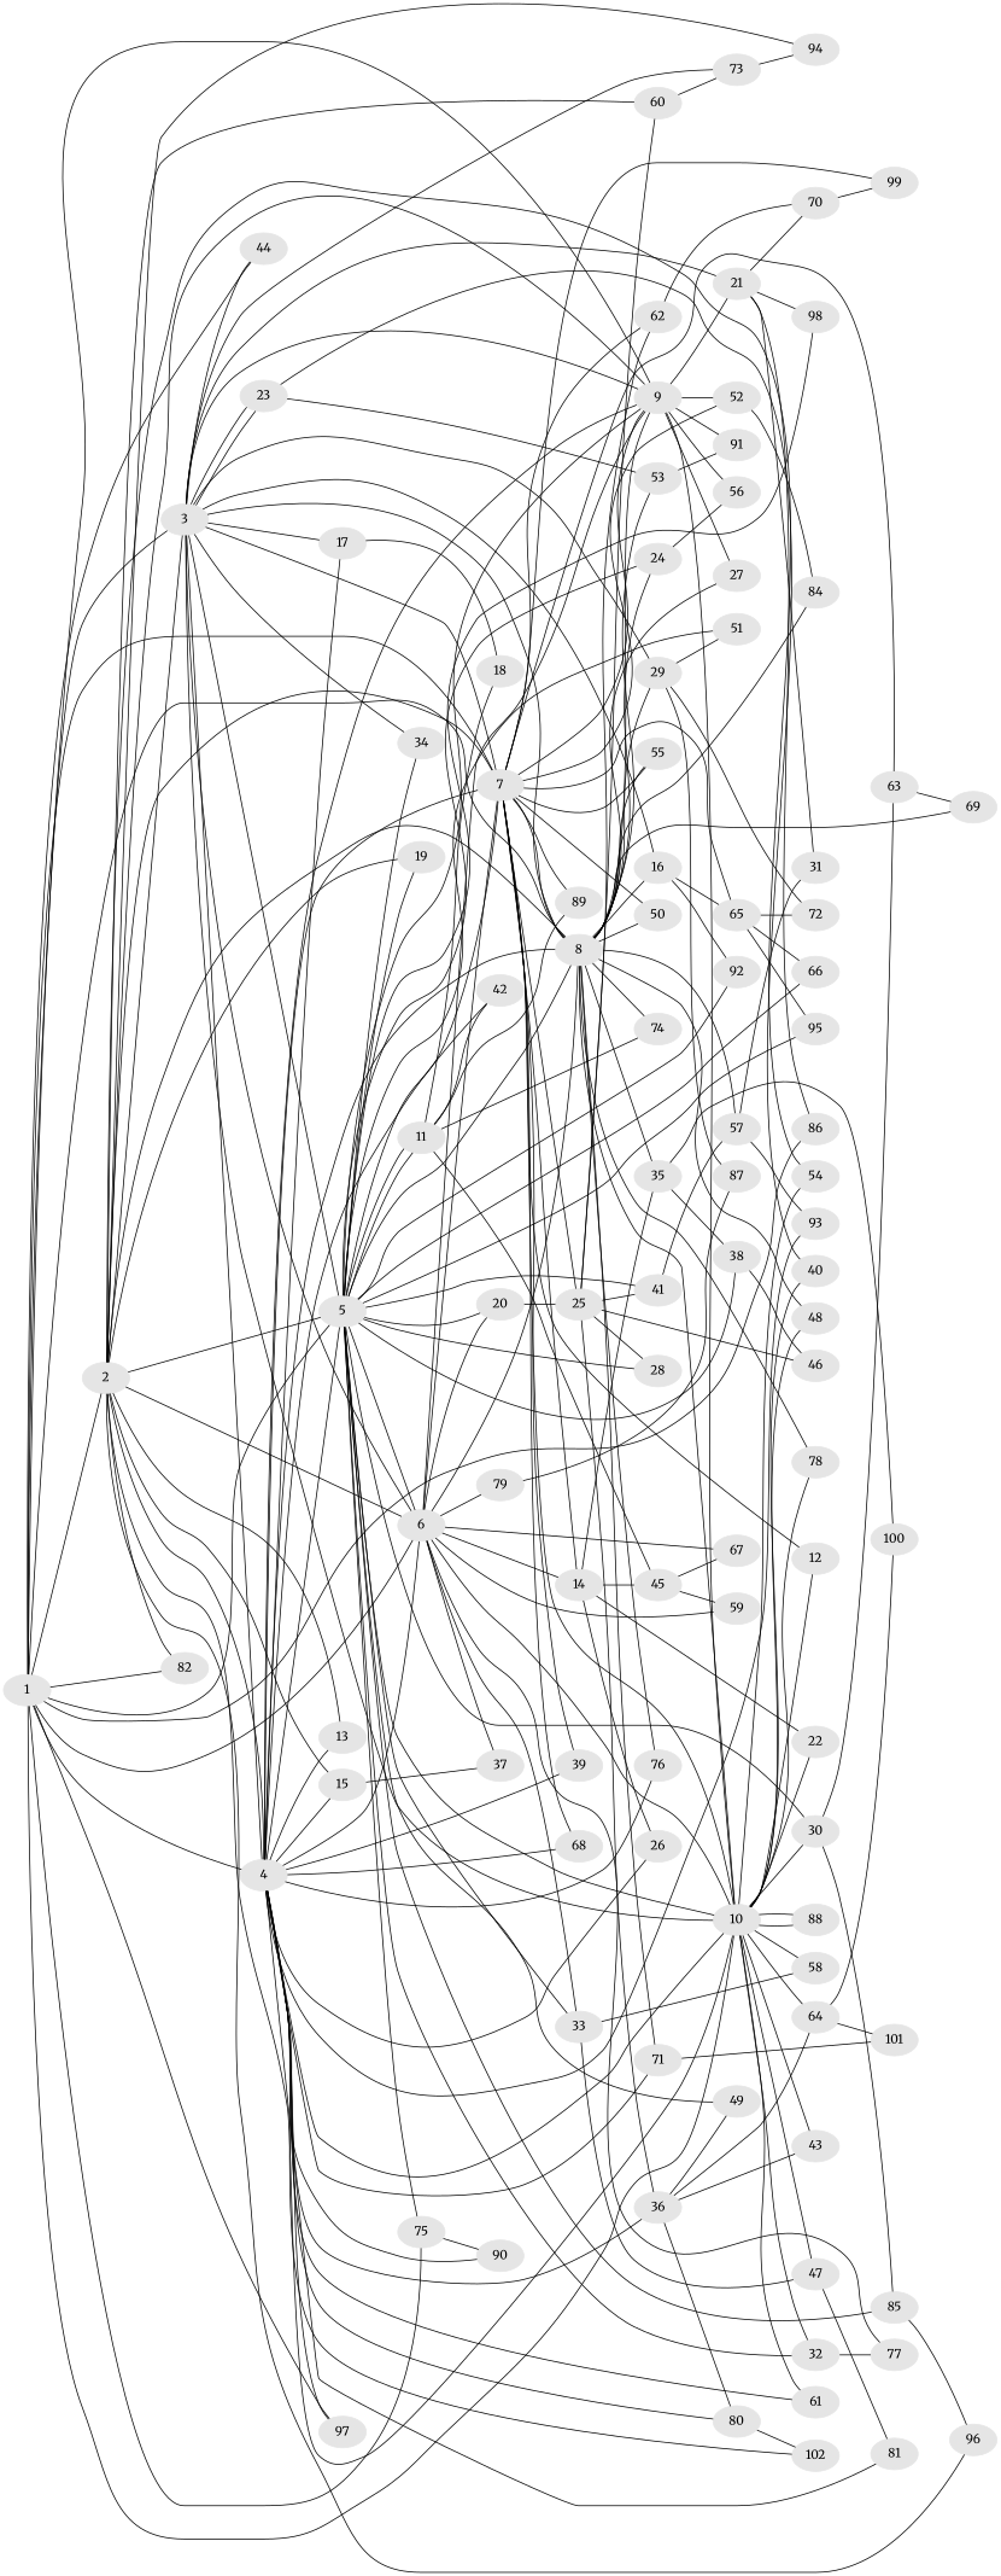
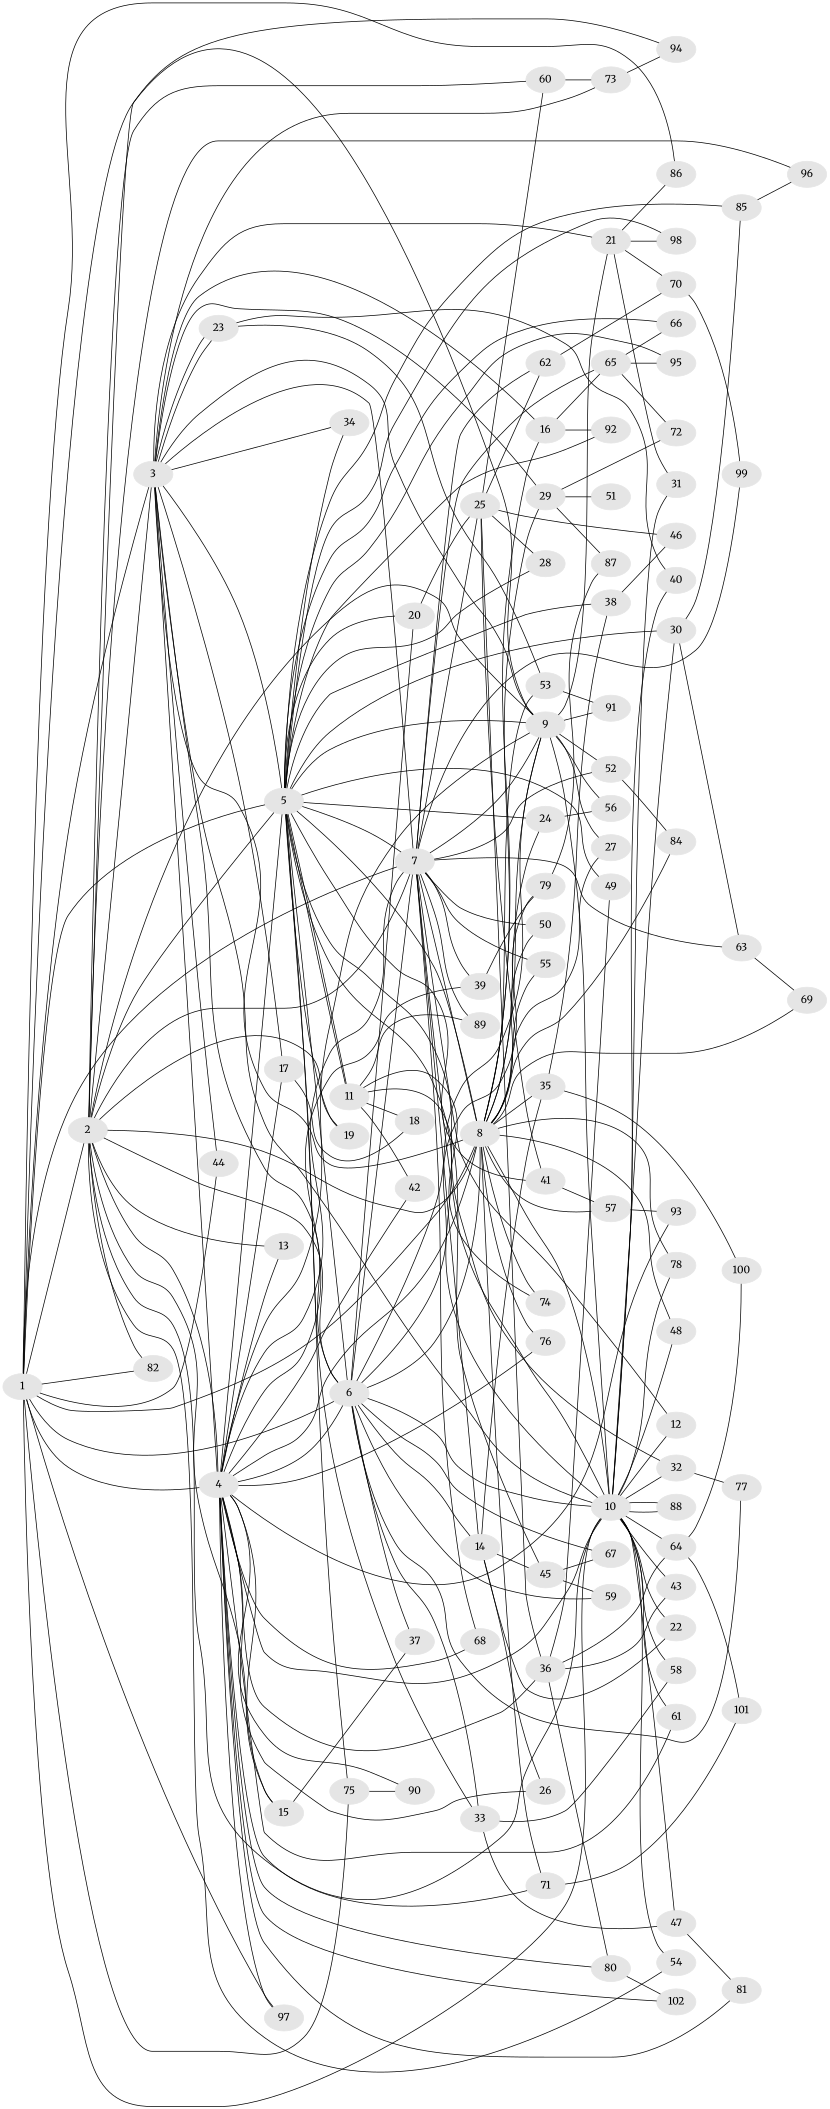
  graph {
    fontname=Merriweather
    rankdir=LR
    node [color=gray90 fontname=Merriweather style=filled]
    edge [fontname=Merriweather]
    1
    2
    3
    4
    5
    6
    7
    8
    9
    10
    44
    75
    82
    86
    97
    13
    15
    19
    54
    60
    94
    96
    16
    17
    21
    23
    29
    34
    73
    26
    36
    39
    42
    61
    68
    71
    76
    80
    81
    90
    93
    102
    11
    20
    24
    28
    30
    32
    33
    38
    41
    49
    51
    66
    85
    92
    95
    98
    14
    37
    59
    67
    77
    79
    12
    25
    50
    52
    55
    62
    63
    65
    89
    99
    27
    35
    48
    53
    57
    69
    74
    78
    84
    56
    91
    22
    31
    40
    43
    47
    58
    64
    88
    18
    70
    72
    87
    101
    45
    46
    100
    1 -- 2
    1 -- 3
    1 -- 4
    1 -- 5
    1 -- 6
    1 -- 7
    1 -- 8
    1 -- 9
    1 -- 10
    1 -- 44
    1 -- 75
    1 -- 82
    1 -- 86
    1 -- 97
    2 -- 3
    2 -- 4
    2 -- 5
    2 -- 6
    2 -- 7
    2 -- 8
    2 -- 9
    2 -- 10
    2 -- 82
    2 -- 13
    2 -- 15
    2 -- 19
    2 -- 54
    2 -- 60
    2 -- 94
    2 -- 96
    3 -- 4
    3 -- 5
    3 -- 6
    3 -- 7
    3 -- 8
    3 -- 9
    3 -- 10
    3 -- 44
    3 -- 16
    3 -- 17
    3 -- 21
    3 -- 23
    3 -- 23
    3 -- 29
    3 -- 34
    3 -- 73
    4 -- 5
    4 -- 6
    4 -- 7
    4 -- 8
    4 -- 9
    4 -- 10
    4 -- 97
    4 -- 13
    4 -- 15
    4 -- 17
    4 -- 26
    4 -- 36
    4 -- 39
    4 -- 42
    4 -- 61
    4 -- 68
    4 -- 71
    4 -- 76
    4 -- 80
    4 -- 81
    4 -- 90
    4 -- 93
    4 -- 102
    5 -- 6
    5 -- 7
    5 -- 8
    5 -- 9
    5 -- 10
    5 -- 75
    5 -- 19
    5 -- 34
    5 -- 11
    5 -- 11
    5 -- 20
    5 -- 24
    5 -- 28
    5 -- 30
    5 -- 32
    5 -- 33
    5 -- 38
    5 -- 41
    5 -- 49
-   5 -- 51
    5 -- 66
    5 -- 85
    5 -- 92
    5 -- 95
    5 -- 98
    6 -- 7
    6 -- 8
    6 -- 9
    6 -- 10
    6 -- 20
    6 -- 33
    6 -- 14
    6 -- 37
    6 -- 59
    6 -- 67
    6 -- 77
    6 -- 79
    7 -- 8
    7 -- 9
    7 -- 10
    7 -- 39
    7 -- 68
    7 -- 14
    7 -- 12
    7 -- 25
    7 -- 50
    7 -- 52
    7 -- 55
    7 -- 62
    7 -- 63
    7 -- 65
    7 -- 89
    7 -- 99
    8 -- 9
    8 -- 10
    8 -- 16
    8 -- 29
    8 -- 71
    8 -- 76
    8 -- 24
    8 -- 50
    8 -- 55
    8 -- 27
    8 -- 35
    8 -- 48
    8 -- 53
    8 -- 57
    8 -- 69
    8 -- 74
    8 -- 78
    8 -- 84
    9 -- 10
    9 -- 21
    9 -- 52
    9 -- 27
    9 -- 56
    9 -- 91
    10 -- 54
    10 -- 61
    10 -- 30
    10 -- 32
    10 -- 12
    10 -- 48
    10 -- 78
    10 -- 22
-   57 -- 31
+   10 -- 31
    10 -- 40
    10 -- 43
    10 -- 47
    10 -- 58
    10 -- 64
    10 -- 88
    10 -- 88
    75 -- 90
    15 -- 37
    60 -- 73
    16 -- 92
    16 -- 65
    17 -- 18
    21 -- 86
    21 -- 98
    21 -- 31
    21 -- 70
    23 -- 53
    23 -- 40
    29 -- 51
    29 -- 72
    29 -- 87
    73 -- 94
    36 -- 80
    36 -- 49
    36 -- 43
    36 -- 64
+   39 -- 79
    71 -- 101
    80 -- 102
    11 -- 42
    11 -- 89
    11 -- 74
    11 -- 18
    11 -- 45
    20 -- 25
    24 -- 56
    30 -- 85
    30 -- 63
    32 -- 77
    33 -- 47
    33 -- 58
    38 -- 46
    41 -- 57
    85 -- 96
    14 -- 26
    14 -- 35
    14 -- 22
    14 -- 45
    79 -- 87
    25 -- 60
    25 -- 36
    25 -- 28
    25 -- 41
    25 -- 62
    25 -- 46
    52 -- 84
    62 -- 70
    63 -- 69
    65 -- 66
    65 -- 95
    65 -- 72
    35 -- 38
    35 -- 100
    53 -- 91
    57 -- 93
    47 -- 81
    64 -- 101
    64 -- 100
    70 -- 99
    45 -- 59
    45 -- 67
  }
